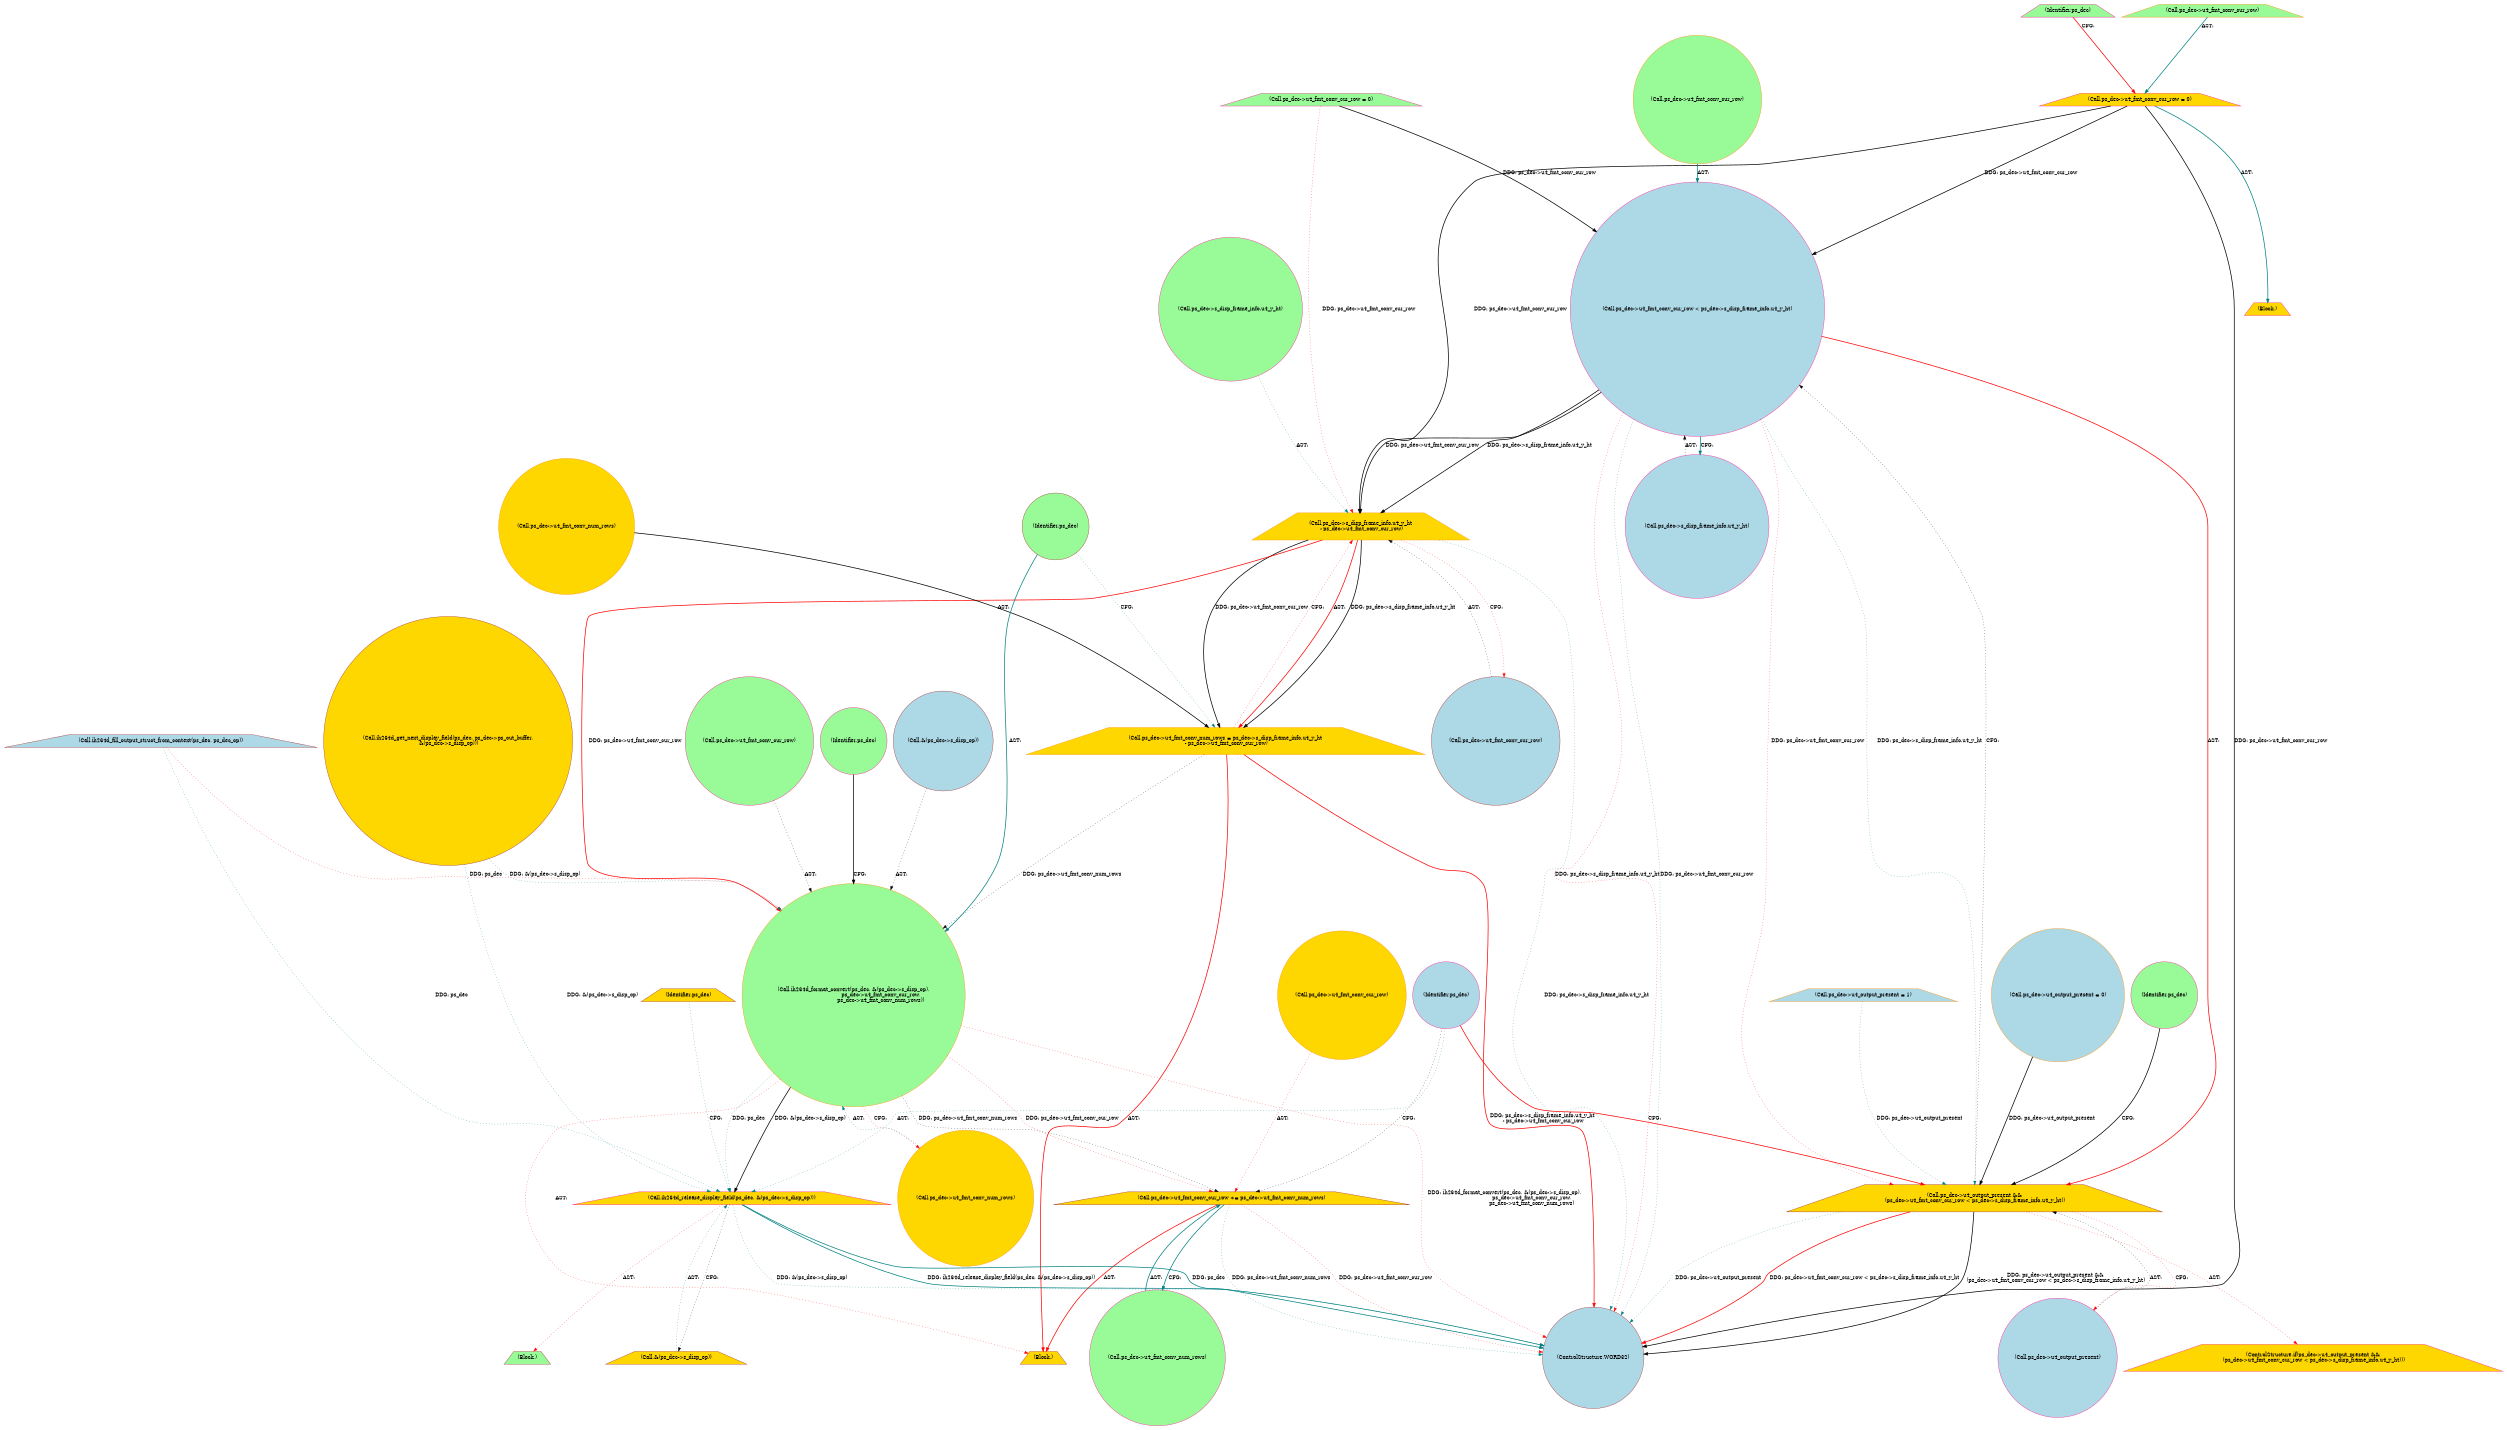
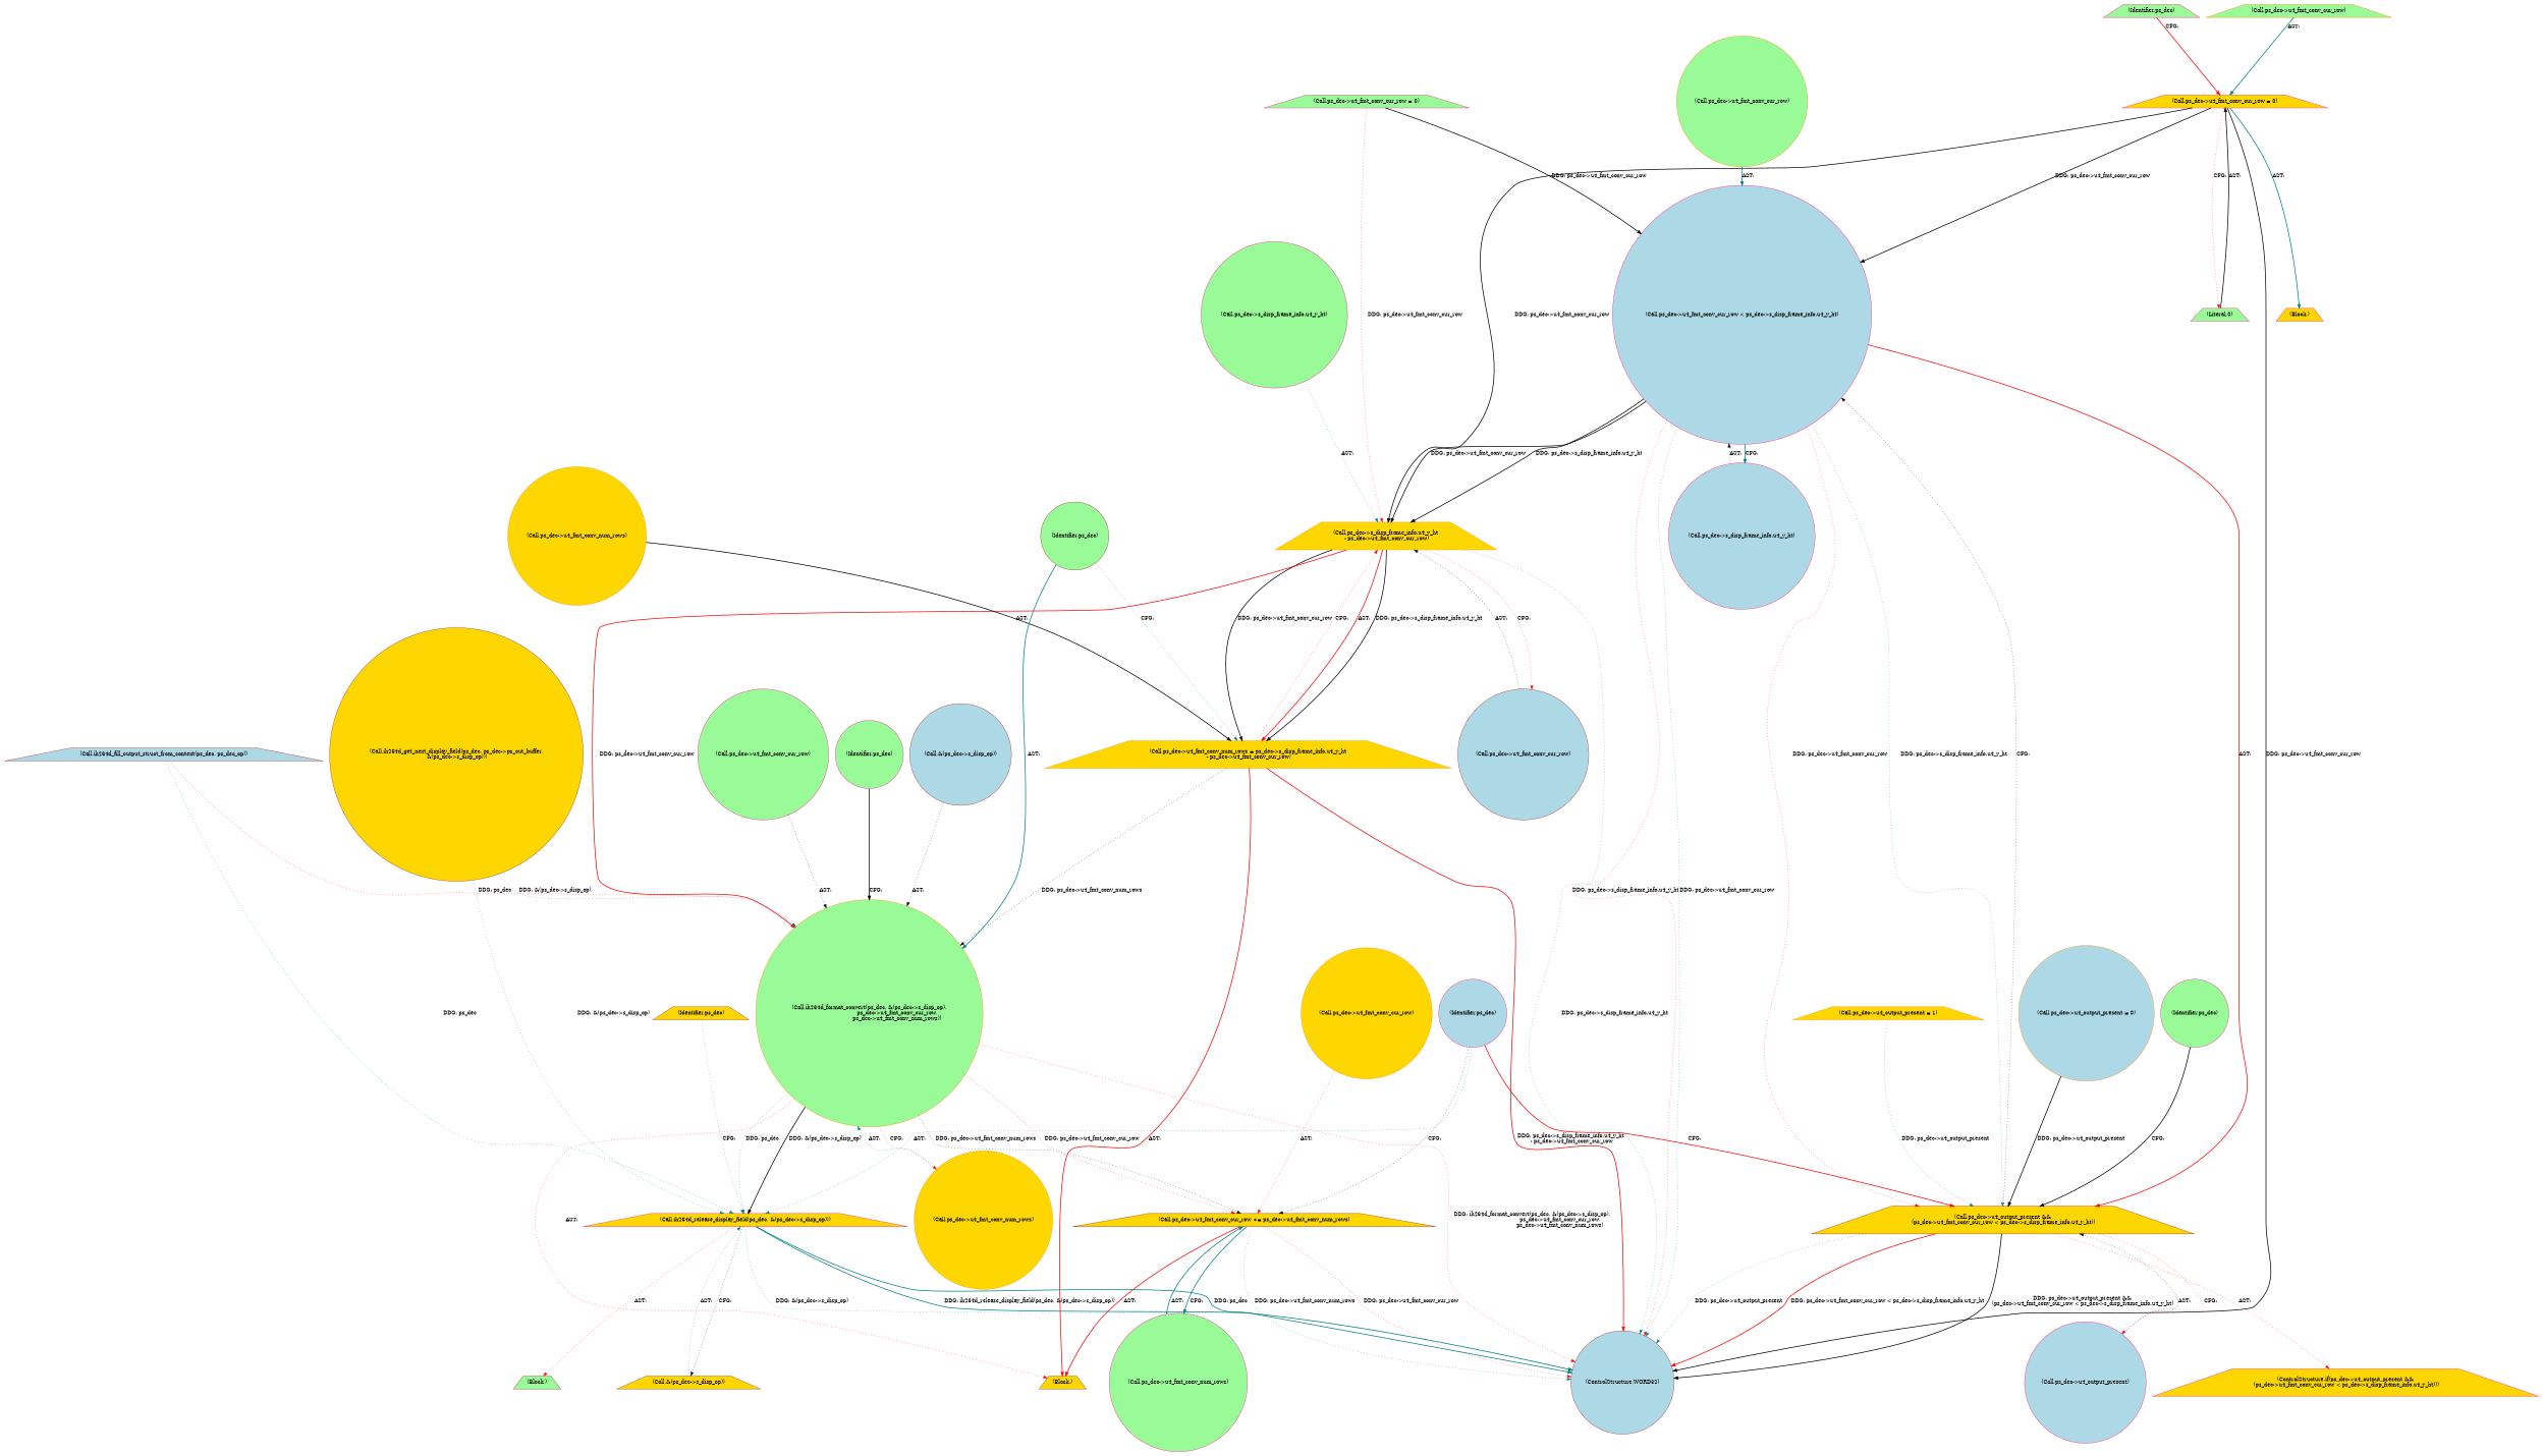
  digraph {
    node [color=deeppink fillcolor=gold shape=circle style=filled]
    edge [color=teal style=dotted]
    n1 [label="(Call,ps_dec->u4_fmt_conv_cur_row = 0)" shape=trapezium]
    n2 [fillcolor=lightblue label="(Call,ps_dec->u4_fmt_conv_cur_row < ps_dec->s_disp_frame_info.u4_y_ht)"]
    n3 [color=darkorange label="(Call,ps_dec->s_disp_frame_info.u4_y_ht\n - ps_dec->u4_fmt_conv_cur_row)" shape=trapezium]
    n4 [label="(Block,)" shape=trapezium]
    n5 [color=brown fillcolor=lightblue label="(ControlStructure,WORD32)"]
+   n6 [fillcolor=palegreen label="(Literal,0)" shape=trapezium]
    n7 [color=brown label="(Call,ps_dec->u4_output_present &&\n (ps_dec->u4_fmt_conv_cur_row < ps_dec->s_disp_frame_info.u4_y_ht))" shape=trapezium]
    n8 [fillcolor=lightblue label="(Call,ps_dec->s_disp_frame_info.u4_y_ht)"]
    n9 [color=darkorange label="(Call,ps_dec->u4_fmt_conv_num_rows = ps_dec->s_disp_frame_info.u4_y_ht\n - ps_dec->u4_fmt_conv_cur_row)" shape=trapezium]
    n10 [color=darkorange fillcolor=palegreen label="(Call,ih264d_format_convert(ps_dec, &(ps_dec->s_disp_op),\n                                  ps_dec->u4_fmt_conv_cur_row,\n                                  ps_dec->u4_fmt_conv_num_rows))"]
    n11 [color=brown fillcolor=lightblue label="(Call,ps_dec->u4_fmt_conv_cur_row)"]
    n12 [label="(ControlStructure,if(ps_dec->u4_output_present &&\n (ps_dec->u4_fmt_conv_cur_row < ps_dec->s_disp_frame_info.u4_y_ht)))" shape=trapezium]
    n13 [fillcolor=lightblue label="(Call,ps_dec->u4_output_present)"]
    n14 [color=brown label="(Block,)" shape=trapezium]
    n15 [color=brown label="(Call,ps_dec->u4_fmt_conv_cur_row += ps_dec->u4_fmt_conv_num_rows)" shape=trapezium]
    n16 [label="(Call,ih264d_release_display_field(ps_dec, &(ps_dec->s_disp_op)))" shape=trapezium]
    n17 [color=darkorange label="(Call,ps_dec->u4_fmt_conv_num_rows)"]
    n18 [fillcolor=palegreen label="(Call,ps_dec->u4_fmt_conv_num_rows)"]
    n19 [color=brown fillcolor=palegreen label="(Block,)" shape=trapezium]
    n20 [color=brown label="(Call,&(ps_dec->s_disp_op))" shape=trapezium]
    n21 [color=brown fillcolor=lightblue label="(Call,ih264d_fill_output_struct_from_context(ps_dec, ps_dec_op))" shape=trapezium]
    n22 [color=brown label="(Identifier,ps_dec)" shape=trapezium]
    n23 [fillcolor=palegreen label="(Identifier,ps_dec)" shape=trapezium]
    n24 [color=darkorange label="(Call,ps_dec->u4_fmt_conv_cur_row)"]
    n25 [color=darkorange fillcolor=palegreen label="(Call,ps_dec->u4_fmt_conv_cur_row)" shape=trapezium]
    n26 [fillcolor=palegreen label="(Identifier,ps_dec)"]
    n27 [color=brown fillcolor=lightblue label="(Call,&(ps_dec->s_disp_op))"]
    n28 [fillcolor=palegreen label="(Call,ps_dec->s_disp_frame_info.u4_y_ht)"]
    n29 [color=darkorange fillcolor=palegreen label="(Call,ps_dec->u4_fmt_conv_cur_row)"]
    n30 [color=darkorange label="(Call,ps_dec->u4_fmt_conv_num_rows)"]
    n31 [color=darkorange fillcolor=lightblue label="(Call,ps_dec->u4_output_present = 0)"]
    n32 [fillcolor=palegreen label="(Call,ps_dec->u4_fmt_conv_cur_row = 0)" shape=trapezium]
    n33 [color=brown fillcolor=palegreen label="(Identifier,ps_dec)"]
    n34 [color=brown label="(Call,ih264d_get_next_display_field(ps_dec, ps_dec->ps_out_buffer,\n &(ps_dec->s_disp_op)))"]
    n35 [fillcolor=palegreen label="(Identifier,ps_dec)"]
    n36 [fillcolor=palegreen label="(Call,ps_dec->u4_fmt_conv_cur_row)"]
    n37 [fillcolor=lightblue label="(Identifier,ps_dec)"]
-   n38 [color=darkorange fillcolor=lightblue label="(Call,ps_dec->u4_output_present = 1)" shape=trapezium]
+   n38 [color=darkorange label="(Call,ps_dec->u4_output_present = 1)" shape=trapezium]
    n1 -> n2 [color=black label="DDG: ps_dec->u4_fmt_conv_cur_row" style=bold]
    n1 -> n3 [color=black label="DDG: ps_dec->u4_fmt_conv_cur_row" style=bold]
    n1 -> n4 [label="AST: " style=bold]
    n1 -> n5 [color=black label="DDG: ps_dec->u4_fmt_conv_cur_row" style=bold]
+   n1 -> n6 [color=red label="CFG: "]
    n2 -> n3 [color=black label="DDG: ps_dec->s_disp_frame_info.u4_y_ht" style=bold]
    n2 -> n3 [color=black label="DDG: ps_dec->u4_fmt_conv_cur_row" style=bold]
    n2 -> n5 [color=red label="DDG: ps_dec->s_disp_frame_info.u4_y_ht"]
    n2 -> n5 [label="DDG: ps_dec->u4_fmt_conv_cur_row"]
    n2 -> n7 [color=red label="AST: " style=bold]
    n2 -> n7 [color=red label="DDG: ps_dec->u4_fmt_conv_cur_row"]
    n2 -> n7 [label="DDG: ps_dec->s_disp_frame_info.u4_y_ht"]
    n2 -> n8 [label="CFG: " style=bold]
    n3 -> n5 [label="DDG: ps_dec->s_disp_frame_info.u4_y_ht"]
    n3 -> n9 [color=red label="AST: " style=bold]
    n3 -> n9 [color=black label="DDG: ps_dec->s_disp_frame_info.u4_y_ht" style=bold]
    n3 -> n9 [color=black label="DDG: ps_dec->u4_fmt_conv_cur_row" style=bold]
    n3 -> n10 [color=red label="DDG: ps_dec->u4_fmt_conv_cur_row" style=bold]
    n3 -> n11 [color=red label="CFG: "]
+   n6 -> n1 [color=black label="AST: " style=bold]
    n7 -> n2 [color=black label="CFG: "]
    n7 -> n5 [label="DDG: ps_dec->u4_output_present"]
    n7 -> n5 [color=red label="DDG: ps_dec->u4_fmt_conv_cur_row < ps_dec->s_disp_frame_info.u4_y_ht" style=bold]
    n7 -> n5 [color=black label="DDG: ps_dec->u4_output_present &&\n (ps_dec->u4_fmt_conv_cur_row < ps_dec->s_disp_frame_info.u4_y_ht)" style=bold]
    n7 -> n12 [color=red label="AST: "]
    n7 -> n13 [color=red label="CFG: "]
    n8 -> n2 [color=black label="AST: "]
    n9 -> n3 [color=red label="CFG: "]
    n9 -> n5 [color=red label="DDG: ps_dec->s_disp_frame_info.u4_y_ht\n - ps_dec->u4_fmt_conv_cur_row" style=bold]
    n9 -> n10 [color=black label="DDG: ps_dec->u4_fmt_conv_num_rows"]
    n9 -> n14 [color=red label="AST: " style=bold]
    n10 -> n5 [color=red label="DDG: ih264d_format_convert(ps_dec, &(ps_dec->s_disp_op),\n                                  ps_dec->u4_fmt_conv_cur_row,\n                                  ps_dec->u4_fmt_conv_num_rows)"]
    n10 -> n14 [color=red label="AST: "]
    n10 -> n15 [color=black label="DDG: ps_dec->u4_fmt_conv_num_rows"]
    n10 -> n15 [color=red label="DDG: ps_dec->u4_fmt_conv_cur_row"]
    n10 -> n16 [label="DDG: ps_dec"]
    n10 -> n16 [color=black label="DDG: &(ps_dec->s_disp_op)" style=bold]
    n10 -> n17 [color=red label="CFG: "]
    n11 -> n3 [color=black label="AST: "]
    n13 -> n7 [color=black label="AST: "]
    n15 -> n5 [label="DDG: ps_dec->u4_fmt_conv_num_rows"]
    n15 -> n5 [color=red label="DDG: ps_dec->u4_fmt_conv_cur_row"]
    n15 -> n14 [color=red label="AST: " style=bold]
    n15 -> n18 [label="CFG: " style=bold]
    n16 -> n5 [label="DDG: &(ps_dec->s_disp_op)"]
    n16 -> n5 [label="DDG: ih264d_release_display_field(ps_dec, &(ps_dec->s_disp_op))" style=bold]
    n16 -> n5 [label="DDG: ps_dec" style=bold]
    n16 -> n19 [color=red label="AST: "]
    n16 -> n20 [color=black label="CFG: "]
    n17 -> n10 [label="AST: "]
    n18 -> n15 [label="AST: " style=bold]
    n20 -> n16 [label="AST: "]
    n21 -> n10 [color=red label="DDG: ps_dec"]
    n21 -> n16 [label="DDG: ps_dec"]
    n22 -> n16 [label="CFG: "]
    n23 -> n1 [color=red label="CFG: " style=bold]
    n24 -> n15 [color=red label="AST: "]
    n25 -> n1 [label="AST: " style=bold]
    n26 -> n10 [color=black label="CFG: " style=bold]
    n27 -> n10 [color=black label="AST: "]
    n28 -> n3 [label="AST: "]
    n29 -> n2 [label="AST: " style=bold]
    n30 -> n9 [color=black label="AST: " style=bold]
    n31 -> n7 [color=black label="DDG: ps_dec->u4_output_present" style=bold]
    n32 -> n2 [color=black label="DDG: ps_dec->u4_fmt_conv_cur_row" style=bold]
    n32 -> n3 [color=red label="DDG: ps_dec->u4_fmt_conv_cur_row"]
    n33 -> n9 [label="CFG: "]
    n33 -> n10 [label="AST: " style=bold]
    n34 -> n10 [label="DDG: &(ps_dec->s_disp_op)"]
    n34 -> n16 [label="DDG: &(ps_dec->s_disp_op)"]
    n35 -> n7 [color=black label="CFG: " style=bold]
    n36 -> n10 [color=black label="AST: "]
    n37 -> n7 [color=red label="CFG: " style=bold]
    n37 -> n15 [color=black label="CFG: "]
    n37 -> n16 [label="AST: "]
    n38 -> n7 [label="DDG: ps_dec->u4_output_present"]
  }
